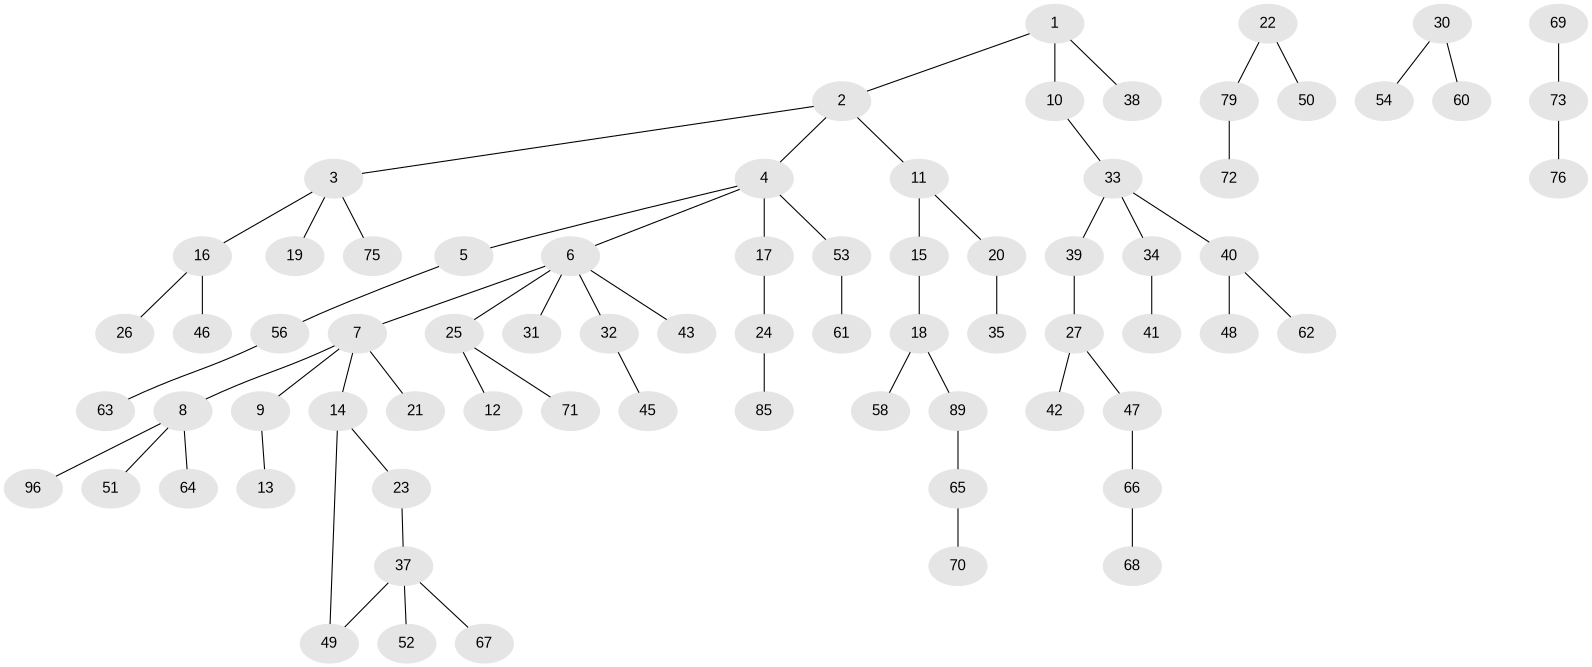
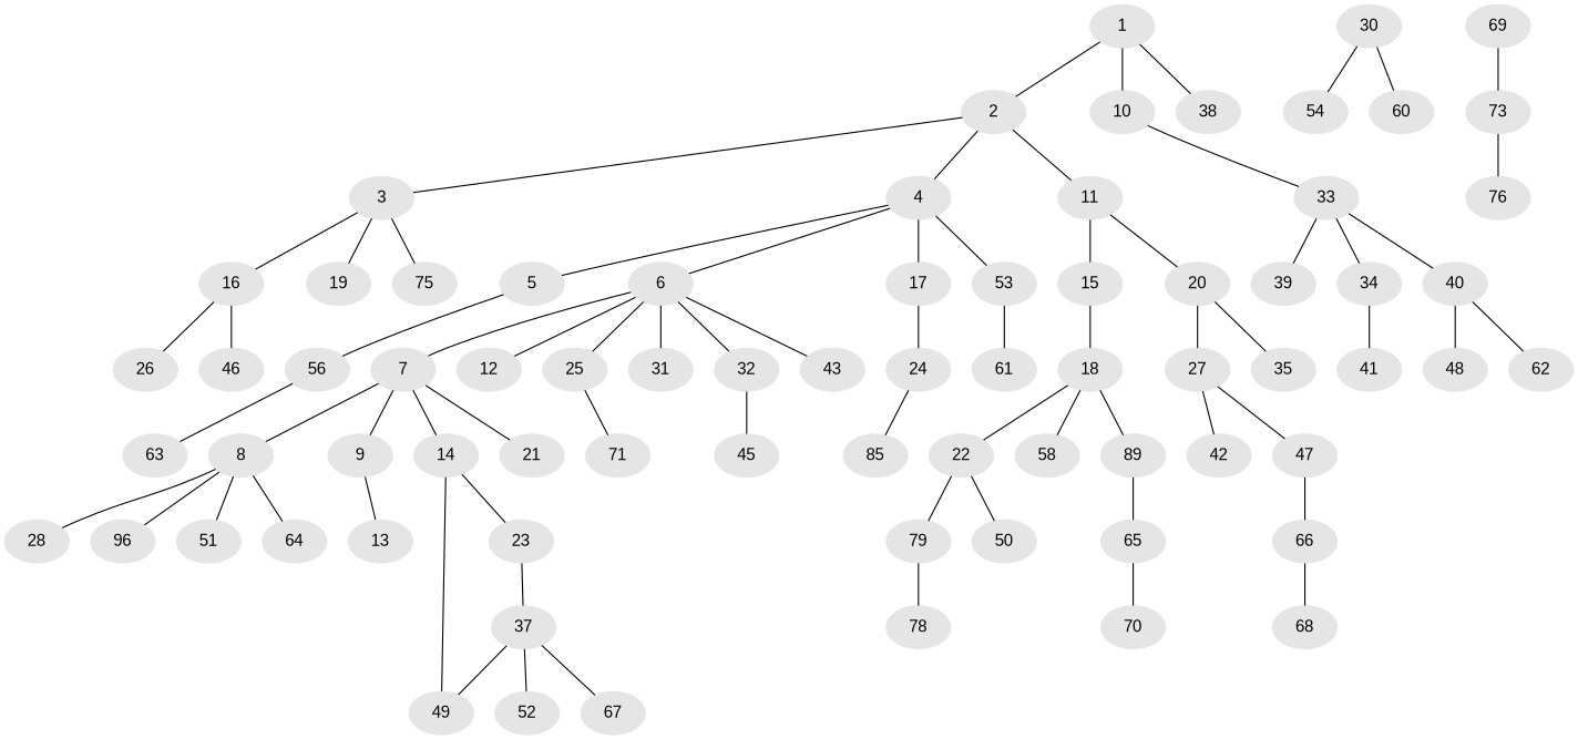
  graph {
    fontname="Liberation Sans"
    node [color=gray90 fontname="Liberation Sans" style=filled]
    edge [fontname="Liberation Sans"]
    1
    2
    10
    38
    3
    4
    11
    33
    16
    19
    75
    5
    6
    17
    53
    15
    20
    26
    46
    56
    7
    12
    25
    31
    32
    43
    24
    61
    63
    8
    9
    14
    21
    71
    45
+   28
    n37 [label=96]
    51
    64
    13
    23
    49
    39
    34
    40
    18
    27
    35
    37
    22
    58
    n52 [label=89]
    n53 [label=85]
    n54 [label=79]
    50
    65
    42
    47
-   72
+   72 [label=78]
    52
    67
    30
    54
    60
    66
    41
    48
    62
    69
    73
    68
    70
    76
    1 -- 2
    1 -- 10
    1 -- 38
    2 -- 3
    2 -- 4
    2 -- 11
    10 -- 33
    3 -- 16
    3 -- 19
    3 -- 75
    4 -- 5
    4 -- 6
    4 -- 17
    4 -- 53
    11 -- 15
    11 -- 20
    33 -- 39
    33 -- 34
    33 -- 40
    16 -- 26
    16 -- 46
    5 -- 56
    6 -- 7
-   25 -- 12
+   6 -- 12
    6 -- 25
    6 -- 31
    6 -- 32
    6 -- 43
    17 -- 24
    53 -- 61
    15 -- 18
-   39 -- 27
+   20 -- 27
    20 -- 35
    56 -- 63
    7 -- 8
    7 -- 9
    7 -- 14
    7 -- 21
    25 -- 71
    32 -- 45
    24 -- n53
+   8 -- 28
    8 -- n37
    8 -- 51
    8 -- 64
    9 -- 13
    14 -- 23
    14 -- 49
    23 -- 37
    34 -- 41
    40 -- 48
    40 -- 62
+   18 -- 22
    18 -- 58
    18 -- n52
    27 -- 42
    27 -- 47
    37 -- 49
    37 -- 52
    37 -- 67
    22 -- n54
    22 -- 50
    n52 -- 65
    n54 -- 72
    65 -- 70
    47 -- 66
    30 -- 54
    30 -- 60
    66 -- 68
    69 -- 73
    73 -- 76
  }
